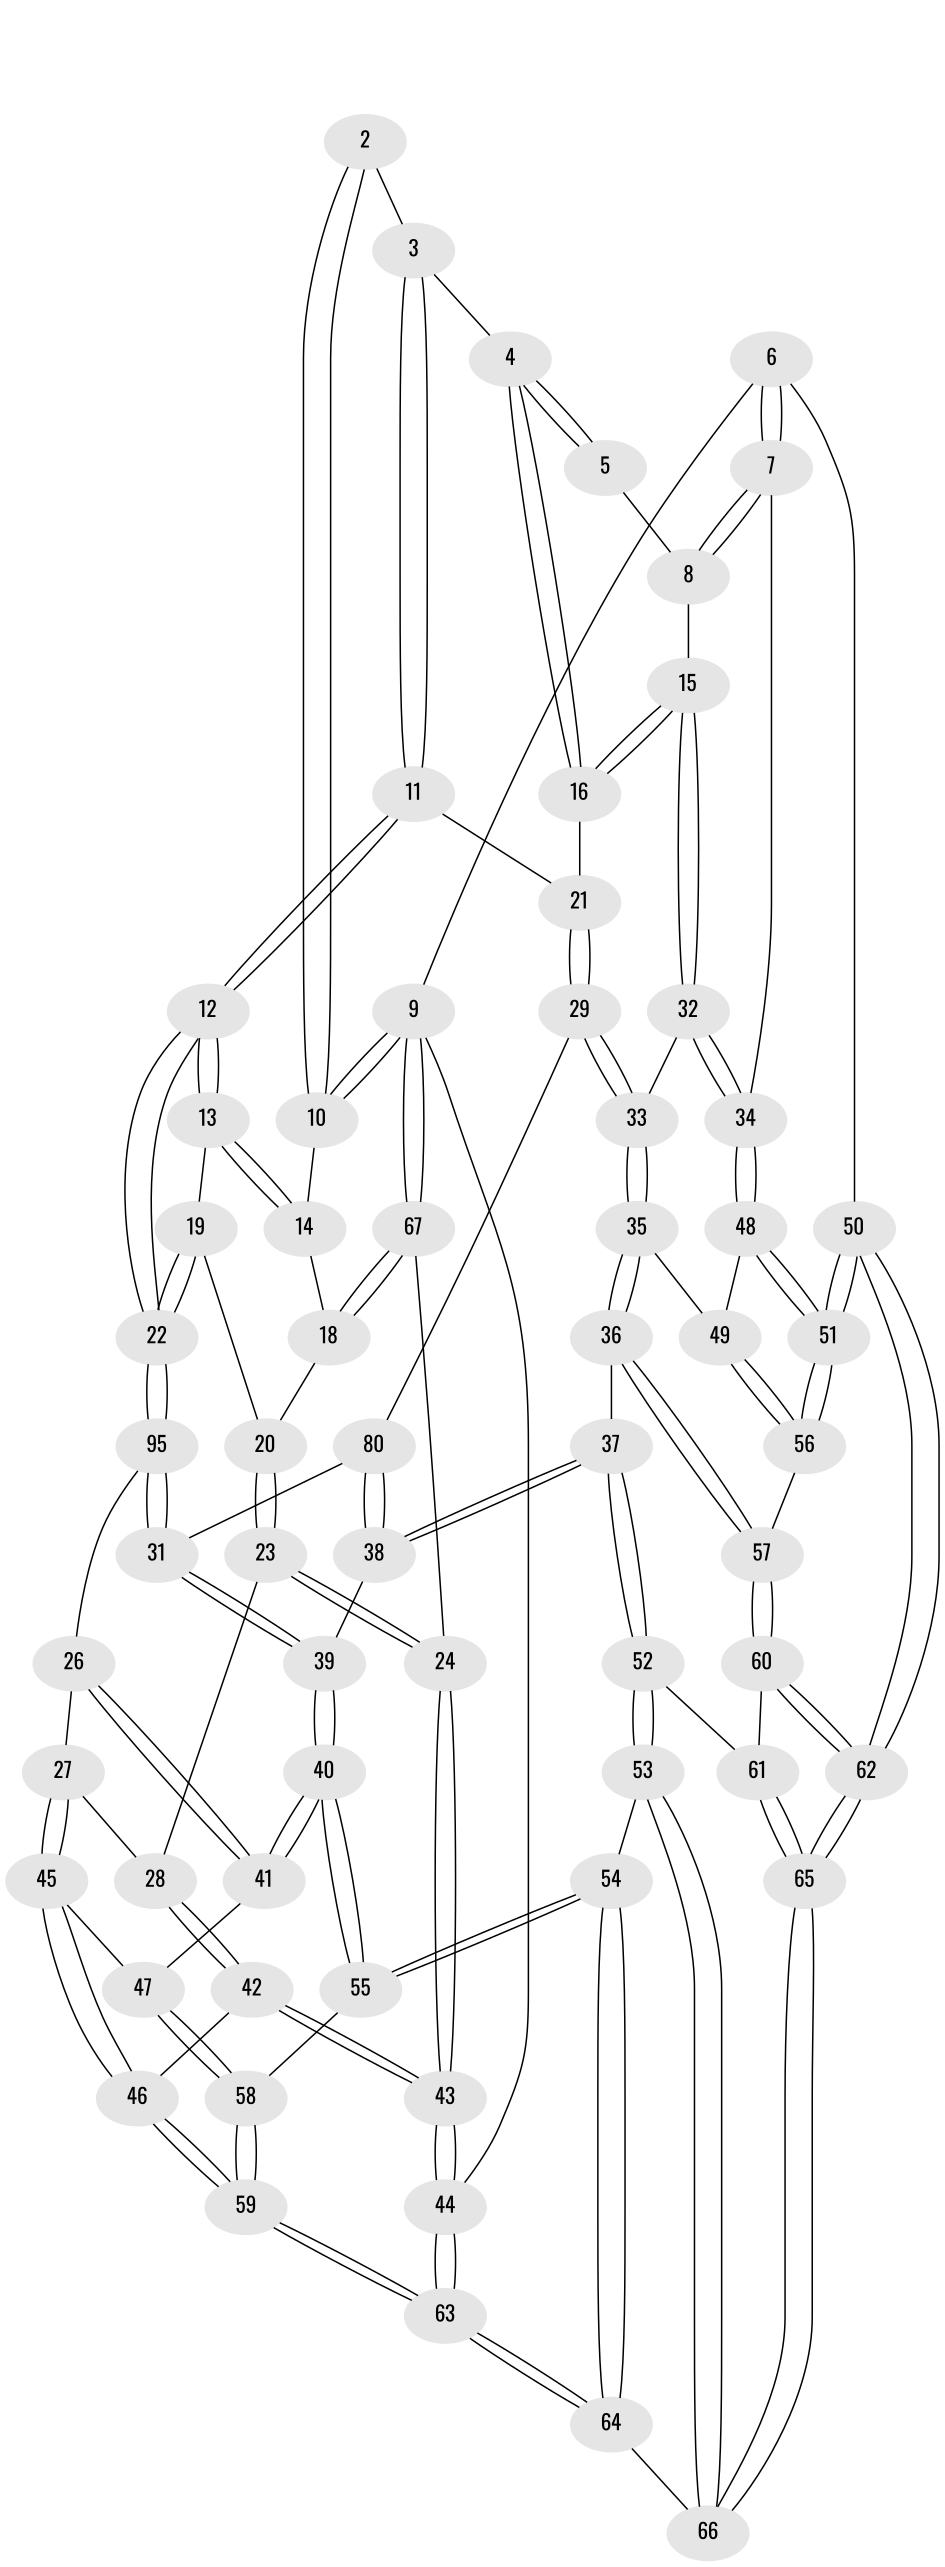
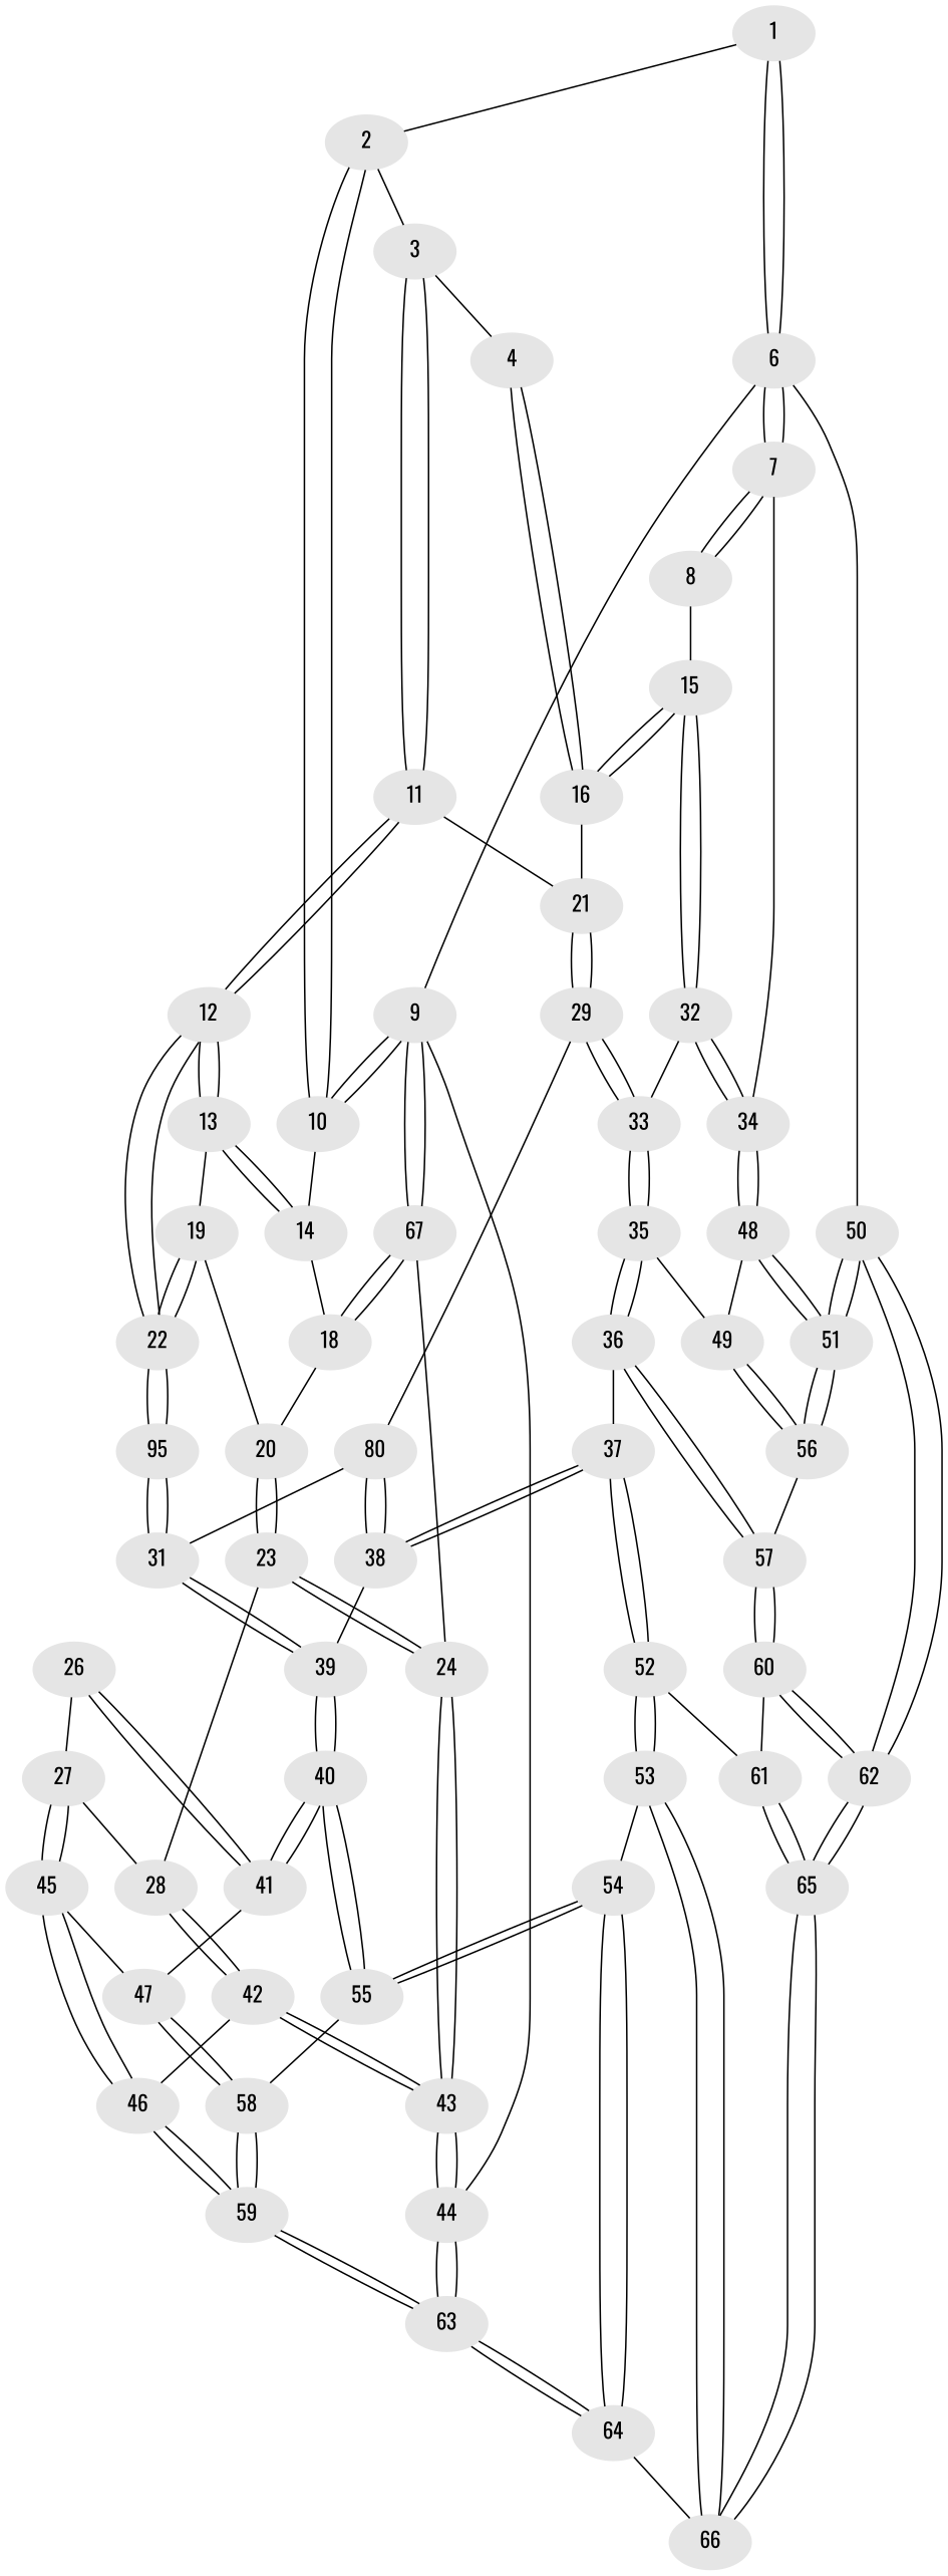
  graph {
    fontname=Oswald
    node [color=gray90 fontname=Oswald style=filled]
    edge [fontname=Oswald]
+   1
    2
    6
    3
    10
    7
    9
    50
    4
    11
    14
-   5
    16
    12
    21
    8
    15
    34
    n19 [label=67]
    44
    51
    62
    48
    32
    18
    24
    63
    13
    22
    29
    19
    n32 [label=95]
    20
    33
    43
    23
    28
    n38 [label=80]
    26
    31
    42
    27
    41
    39
    45
    47
    46
    38
    35
    40
    36
    49
    37
    57
    56
    52
    60
    53
    61
    55
    58
    59
    64
    65
    54
    66
+   1 -- 2
+   1 -- 6
+   1 -- 6
    2 -- 3
    2 -- 10
    2 -- 10
    6 -- 7
    6 -- 7
    6 -- 9
    6 -- 50
    3 -- 4
    3 -- 11
    3 -- 11
    10 -- 14
    7 -- 8
    7 -- 8
    7 -- 34
    9 -- 10
    9 -- 10
    9 -- n19
    9 -- n19
    9 -- 44
    50 -- 51
    50 -- 51
    50 -- 62
    50 -- 62
-   4 -- 5
-   4 -- 5
    4 -- 16
    4 -- 16
    11 -- 12
    11 -- 12
    11 -- 21
    14 -- 18
-   5 -- 8
    16 -- 21
    12 -- 13
    12 -- 13
    12 -- 22
    12 -- 22
    21 -- 29
    21 -- 29
    8 -- 15
    15 -- 16
    15 -- 16
    15 -- 32
    15 -- 32
    34 -- 48
    34 -- 48
    n19 -- 18
    n19 -- 18
    n19 -- 24
    44 -- 63
    44 -- 63
    51 -- 56
    51 -- 56
    62 -- 65
    62 -- 65
    48 -- 51
    48 -- 51
    48 -- 49
    32 -- 34
    32 -- 34
    32 -- 33
    18 -- 20
    24 -- 43
    24 -- 43
    63 -- 64
    63 -- 64
    13 -- 14
    13 -- 14
    13 -- 19
    22 -- n32
    22 -- n32
    29 -- 33
    29 -- 33
    29 -- n38
    19 -- 22
    19 -- 22
    19 -- 20
-   n32 -- 26
    n32 -- 31
    n32 -- 31
    20 -- 23
    20 -- 23
    33 -- 35
    33 -- 35
    43 -- 44
    43 -- 44
    23 -- 24
    23 -- 24
    23 -- 28
    28 -- 42
    28 -- 42
    n38 -- 31
    n38 -- 38
    n38 -- 38
    26 -- 27
    26 -- 41
    26 -- 41
    31 -- 39
    31 -- 39
    42 -- 43
    42 -- 43
    42 -- 46
    27 -- 28
    27 -- 45
    27 -- 45
    41 -- 47
    39 -- 40
    39 -- 40
    45 -- 47
    45 -- 46
    45 -- 46
    47 -- 58
    47 -- 58
    46 -- 59
    46 -- 59
    38 -- 39
    35 -- 36
    35 -- 36
    35 -- 49
    40 -- 41
    40 -- 41
    40 -- 55
    40 -- 55
    36 -- 37
    36 -- 57
    36 -- 57
    49 -- 56
    49 -- 56
    37 -- 38
    37 -- 38
    37 -- 52
    37 -- 52
    57 -- 60
    57 -- 60
    56 -- 57
    52 -- 53
    52 -- 53
    52 -- 61
    60 -- 62
    60 -- 62
    60 -- 61
    53 -- 54
    53 -- 66
    53 -- 66
    61 -- 65
    61 -- 65
    55 -- 58
    58 -- 59
    58 -- 59
    59 -- 63
    59 -- 63
    64 -- 66
    65 -- 66
    65 -- 66
    54 -- 55
    54 -- 55
    54 -- 64
    54 -- 64
  }
